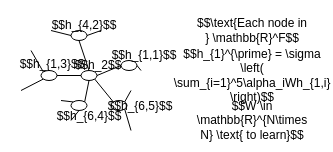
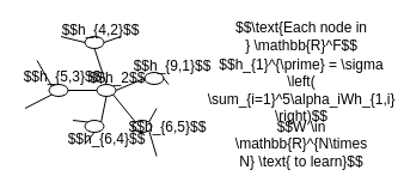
  <mxCell id="0" />
  <mxCell id="1" parent="0" />
  <mxCell id="2" value="" style="ellipse;whiteSpace=wrap;html=1;aspect=fixed;" parent="1" vertex="1"><mxGeometry x="70.5" y="30" width="16" height="10" as="geometry" /></mxCell>
  <mxCell id="3" value="" style="ellipse;whiteSpace=wrap;html=1;aspect=fixed;" parent="1" vertex="1"><mxGeometry x="80.5" y="70" width="16" height="10" as="geometry" /></mxCell>
  <mxCell id="4" value="" style="ellipse;whiteSpace=wrap;html=1;aspect=fixed;" parent="1" vertex="1"><mxGeometry x="40.5" y="70" width="16" height="10" as="geometry" /></mxCell>
  <mxCell id="5" value="" style="ellipse;whiteSpace=wrap;html=1;aspect=fixed;" parent="1" vertex="1"><mxGeometry x="120.5" y="60" width="16" height="10" as="geometry" /></mxCell>
  <mxCell id="6" value="" style="ellipse;whiteSpace=wrap;html=1;aspect=fixed;" parent="1" vertex="1"><mxGeometry x="70.5" y="100" width="16" height="10" as="geometry" /></mxCell>
  <mxCell id="7" value="" style="ellipse;whiteSpace=wrap;html=1;aspect=fixed;" parent="1" vertex="1"><mxGeometry x="110.5" y="100" width="16" height="10" as="geometry" /></mxCell>
  <mxCell id="8" value="" style="endArrow=none;html=1;rounded=0;entryX=1;entryY=1;entryDx=0;entryDy=0;exitX=0;exitY=0;exitDx=0;exitDy=0;" parent="1" source="7" target="3" edge="1"><mxGeometry width="50" height="50" relative="1" as="geometry"><mxPoint x="40.5" y="130" as="sourcePoint" /><mxPoint x="90.5" y="80" as="targetPoint" /></mxGeometry></mxCell>
  <mxCell id="9" value="" style="endArrow=none;html=1;rounded=0;entryX=1;entryY=0.5;entryDx=0;entryDy=0;exitX=0;exitY=0.5;exitDx=0;exitDy=0;" parent="1" source="5" target="3" edge="1"><mxGeometry width="50" height="50" relative="1" as="geometry"><mxPoint x="121.964" y="111.464" as="sourcePoint" /><mxPoint x="99.036" y="88.536" as="targetPoint" /></mxGeometry></mxCell>
  <mxCell id="10" value="" style="endArrow=none;html=1;rounded=0;entryX=0.5;entryY=0;entryDx=0;entryDy=0;exitX=0.5;exitY=1;exitDx=0;exitDy=0;" parent="1" source="2" target="3" edge="1"><mxGeometry width="50" height="50" relative="1" as="geometry"><mxPoint x="131.964" y="121.464" as="sourcePoint" /><mxPoint x="109.036" y="98.536" as="targetPoint" /></mxGeometry></mxCell>
  <mxCell id="11" value="" style="endArrow=none;html=1;rounded=0;entryX=1;entryY=0.5;entryDx=0;entryDy=0;exitX=0;exitY=0.5;exitDx=0;exitDy=0;" parent="1" source="3" target="4" edge="1"><mxGeometry width="50" height="50" relative="1" as="geometry"><mxPoint x="141.964" y="131.464" as="sourcePoint" /><mxPoint x="119.036" y="108.536" as="targetPoint" /></mxGeometry></mxCell>
  <mxCell id="12" value="" style="endArrow=none;html=1;rounded=0;entryX=1;entryY=0;entryDx=0;entryDy=0;exitX=0.5;exitY=1;exitDx=0;exitDy=0;" parent="1" source="3" target="6" edge="1"><mxGeometry width="50" height="50" relative="1" as="geometry"><mxPoint x="80.5" y="80" as="sourcePoint" /><mxPoint x="129.036" y="118.536" as="targetPoint" /></mxGeometry></mxCell>
  <mxCell id="13" value="" style="endArrow=none;html=1;rounded=0;entryX=1;entryY=1;entryDx=0;entryDy=0;" parent="1" target="7" edge="1"><mxGeometry width="50" height="50" relative="1" as="geometry"><mxPoint x="130.5" y="130" as="sourcePoint" /><mxPoint x="139.036" y="128.536" as="targetPoint" /></mxGeometry></mxCell>
  <mxCell id="14" value="" style="endArrow=none;html=1;rounded=0;entryX=0.5;entryY=1;entryDx=0;entryDy=0;" parent="1" target="6" edge="1"><mxGeometry width="50" height="50" relative="1" as="geometry"><mxPoint x="70.5" y="120" as="sourcePoint" /><mxPoint x="149.036" y="138.536" as="targetPoint" /></mxGeometry></mxCell>
  <mxCell id="15" value="" style="endArrow=none;html=1;rounded=0;entryX=0;entryY=0;entryDx=0;entryDy=0;" parent="1" target="6" edge="1"><mxGeometry width="50" height="50" relative="1" as="geometry"><mxPoint x="60.5" y="100" as="sourcePoint" /><mxPoint x="159.036" y="148.536" as="targetPoint" /></mxGeometry></mxCell>
  <mxCell id="16" value="" style="endArrow=none;html=1;rounded=0;entryX=0;entryY=0;entryDx=0;entryDy=0;" parent="1" target="4" edge="1"><mxGeometry width="50" height="50" relative="1" as="geometry"><mxPoint x="30.5" y="50" as="sourcePoint" /><mxPoint x="169.036" y="158.536" as="targetPoint" /></mxGeometry></mxCell>
  <mxCell id="17" value="" style="endArrow=none;html=1;rounded=0;entryX=0;entryY=1;entryDx=0;entryDy=0;" parent="1" target="4" edge="1"><mxGeometry width="50" height="50" relative="1" as="geometry"><mxPoint x="20.5" y="90" as="sourcePoint" /><mxPoint x="179.036" y="168.536" as="targetPoint" /></mxGeometry></mxCell>
  <mxCell id="18" value="" style="endArrow=none;html=1;rounded=0;entryX=1;entryY=0.5;entryDx=0;entryDy=0;" parent="1" target="5" edge="1"><mxGeometry width="50" height="50" relative="1" as="geometry"><mxPoint x="140.5" y="70" as="sourcePoint" /><mxPoint x="189.036" y="178.536" as="targetPoint" /></mxGeometry></mxCell>
  <mxCell id="19" value="" style="endArrow=none;html=1;rounded=0;entryX=1;entryY=0.5;entryDx=0;entryDy=0;" parent="1" target="2" edge="1"><mxGeometry width="50" height="50" relative="1" as="geometry"><mxPoint x="100.5" y="30" as="sourcePoint" /><mxPoint x="199.036" y="188.536" as="targetPoint" /></mxGeometry></mxCell>
  <mxCell id="20" value="" style="endArrow=none;html=1;rounded=0;entryX=0;entryY=0.5;entryDx=0;entryDy=0;" parent="1" target="2" edge="1"><mxGeometry width="50" height="50" relative="1" as="geometry"><mxPoint x="50.5" y="30" as="sourcePoint" /><mxPoint x="209.036" y="198.536" as="targetPoint" /></mxGeometry></mxCell>
  <mxCell id="21" value="" style="endArrow=none;html=1;rounded=0;entryX=1;entryY=0;entryDx=0;entryDy=0;" parent="1" target="7" edge="1"><mxGeometry width="50" height="50" relative="1" as="geometry"><mxPoint x="130.5" y="90" as="sourcePoint" /><mxPoint x="219.036" y="208.536" as="targetPoint" /></mxGeometry></mxCell>
  <mxCell id="22" value="&lt;div&gt;&lt;font style=&quot;font-size: 12px&quot;&gt;$$\text{Each node in } \mathbb{R}^F$$&lt;/font&gt;&lt;/div&gt;" style="rounded=0;whiteSpace=wrap;html=1;strokeColor=none;" parent="1" vertex="1"><mxGeometry x="193" y="20" width="118" height="20" as="geometry" /></mxCell>
  <mxCell id="23" value="&lt;div&gt;$$h_2$$&lt;/div&gt;" style="rounded=0;whiteSpace=wrap;html=1;strokeColor=none;fillColor=none;" parent="1" vertex="1"><mxGeometry x="90.5" y="60" width="13.5" height="10" as="geometry" /></mxCell>
- <mxCell id="24" value="&lt;div&gt;$$h_{1,1}$$&lt;/div&gt;" style="rounded=0;whiteSpace=wrap;html=1;strokeColor=none;fillColor=none;" parent="1" vertex="1"><mxGeometry x="136.5" y="50" width="13.5" height="10" as="geometry" /></mxCell>
+ <mxCell id="24" value="&lt;div&gt;$$h_{9,1}$$&lt;/div&gt;" style="rounded=0;whiteSpace=wrap;html=1;strokeColor=none;fillColor=none;" parent="1" vertex="1"><mxGeometry x="136.5" y="50" width="13.5" height="10" as="geometry" /></mxCell>
  <mxCell id="25" value="&lt;div&gt;$$h_{4,2}$$&lt;/div&gt;" style="rounded=0;whiteSpace=wrap;html=1;strokeColor=none;fillColor=none;" parent="1" vertex="1"><mxGeometry x="77" y="20" width="13.5" height="10" as="geometry" /></mxCell>
- <mxCell id="26" value="&lt;div&gt;$$h_{1,3}$$&lt;/div&gt;" style="rounded=0;whiteSpace=wrap;html=1;strokeColor=none;fillColor=none;" parent="1" vertex="1"><mxGeometry x="45" y="59" width="13.5" height="10" as="geometry" /></mxCell>
+ <mxCell id="26" value="&lt;div&gt;$$h_{5,3}$$&lt;/div&gt;" style="rounded=0;whiteSpace=wrap;html=1;strokeColor=none;fillColor=none;" parent="1" vertex="1"><mxGeometry x="45" y="59" width="13.5" height="10" as="geometry" /></mxCell>
  <mxCell id="27" value="&lt;div&gt;$$h_{6,4}$$&lt;/div&gt;" style="rounded=0;whiteSpace=wrap;html=1;strokeColor=none;fillColor=none;" parent="1" vertex="1"><mxGeometry x="81.5" y="111" width="13.5" height="10" as="geometry" /></mxCell>
  <mxCell id="28" value="&lt;div&gt;$$h_{6,5}$$&lt;/div&gt;" style="rounded=0;whiteSpace=wrap;html=1;strokeColor=none;fillColor=none;" parent="1" vertex="1"><mxGeometry x="133" y="101" width="13.5" height="10" as="geometry" /></mxCell>
  <mxCell id="29" value="&lt;div&gt;$$h_{1}^{\prime} = \sigma \left( \sum_{i=1}^5\alpha_iWh_{1,i} \right)$$&lt;/div&gt;" style="rounded=0;whiteSpace=wrap;html=1;strokeColor=none;" parent="1" vertex="1"><mxGeometry x="193" y="65" width="118" height="20" as="geometry" /></mxCell>
  <mxCell id="30" value="$$W \in \mathbb{R}^{N\times N} \text{ to learn}$$" style="rounded=0;whiteSpace=wrap;html=1;strokeColor=none;" parent="1" vertex="1"><mxGeometry x="193" y="110" width="118" height="20" as="geometry" /></mxCell>
